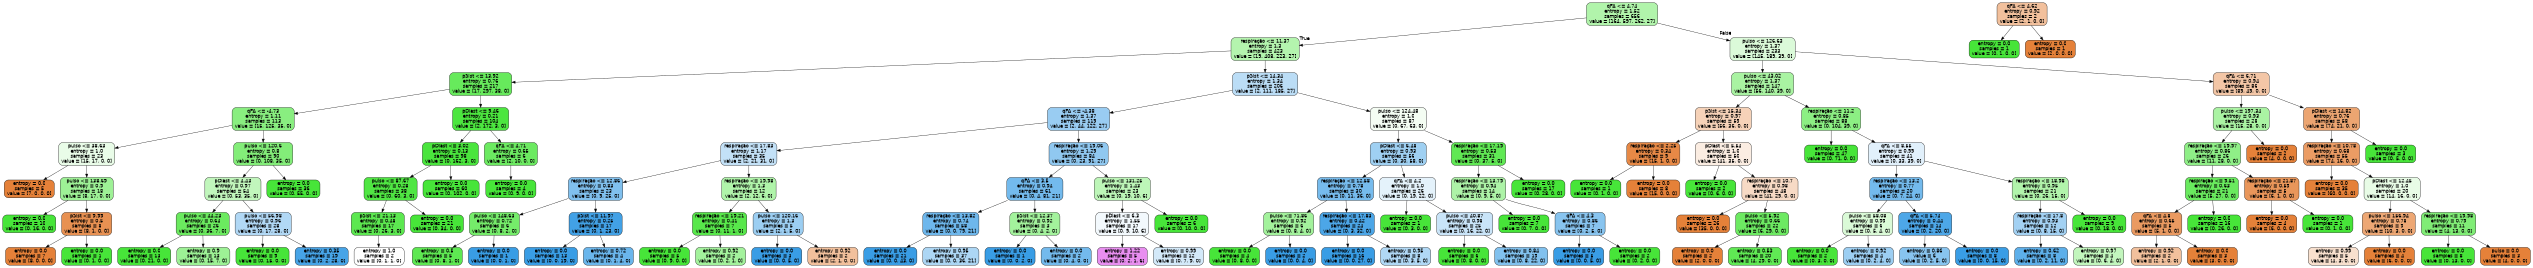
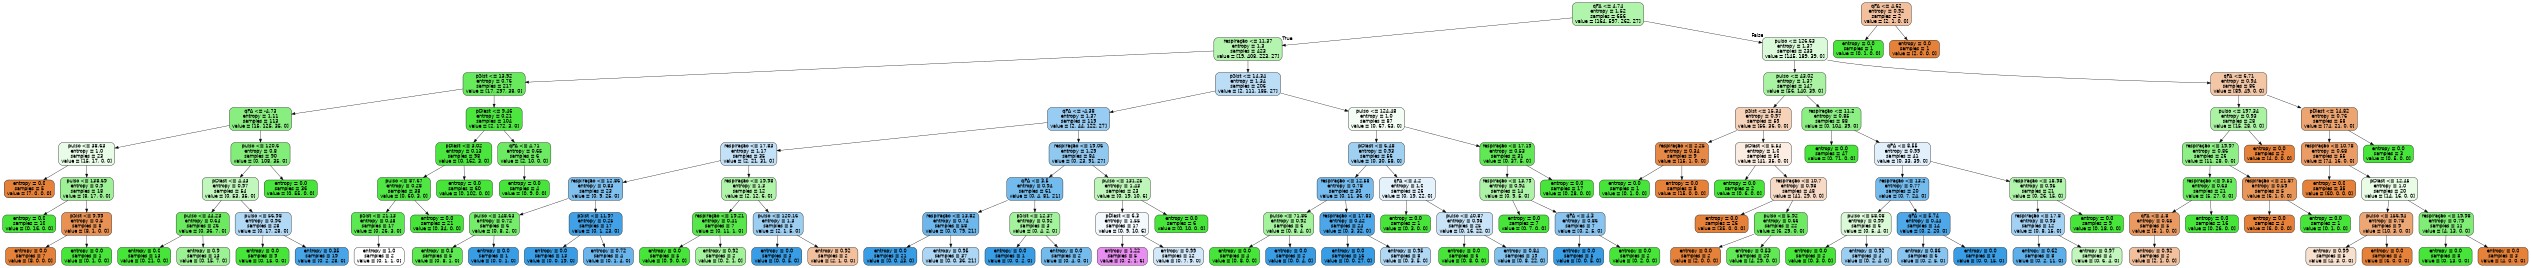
  digraph {
    node [color=black fillcolor="#47e539" fontname=helvetica shape=box style="filled, rounded"]
    edge [fontname=helvetica]
    n1 [fillcolor="#b1f4ab" label="qPA <= 4.74\nentropy = 1.52\nsamples = 656\nvalue = [164, 597, 262, 27]"]
    n2 [fillcolor="#b4f4ae" label="respiração <= 11.37\nentropy = 1.3\nsamples = 423\nvalue = [19, 408, 223, 27]"]
    n3 [fillcolor="#dbfad9" label="pulso <= 126.63\nentropy = 1.37\nsamples = 233\nvalue = [145, 189, 39, 0]"]
    n4 [fillcolor="#67ea5c" label="pSist <= 13.92\nentropy = 0.76\nsamples = 217\nvalue = [17, 297, 38, 0]"]
    n5 [fillcolor="#bbddf6" label="pSist <= 14.34\nentropy = 1.34\nsamples = 206\nvalue = [2, 111, 185, 27]"]
    n6 [fillcolor="#a9f3a2" label="pulso <= 43.02\nentropy = 1.37\nsamples = 147\nvalue = [56, 140, 39, 0]"]
    n7 [fillcolor="#f3c6a6" label="qPA <= 6.71\nentropy = 0.94\nsamples = 86\nvalue = [89, 49, 0, 0]"]
    n8 [fillcolor="#89ee80" label="qPA <= -4.73\nentropy = 1.11\nsamples = 113\nvalue = [15, 125, 35, 0]"]
    n9 [fillcolor="#4ce63f" label="pDiast <= 9.46\nentropy = 0.21\nsamples = 104\nvalue = [2, 172, 3, 0]"]
    n10 [fillcolor="#99ccf2" label="qPA <= -4.38\nentropy = 1.37\nsamples = 119\nvalue = [2, 44, 122, 27]"]
    n11 [fillcolor="#f4fdf3" label="pulso <= 124.48\nentropy = 1.0\nsamples = 87\nvalue = [0, 67, 63, 0]"]
    n12 [fillcolor="#e9fce8" label="pulso <= 38.63\nentropy = 1.0\nsamples = 23\nvalue = [15, 17, 0, 0]"]
    n13 [fillcolor="#83ed79" label="pulso <= 120.6\nentropy = 0.8\nsamples = 90\nvalue = [0, 108, 35, 0]"]
    n14 [fillcolor="#4ae53d" label="pDiast <= 3.02\nentropy = 0.13\nsamples = 98\nvalue = [0, 162, 3, 0]"]
    n15 [fillcolor="#6cea61" label="qPA <= 4.71\nentropy = 0.65\nsamples = 6\nvalue = [2, 10, 0, 0]"]
    n16 [fillcolor="#e58139" label="entropy = 0.0\nsamples = 5\nvalue = [7, 0, 0, 0]"]
    n17 [fillcolor="#9ef196" label="pulso <= 138.69\nentropy = 0.9\nsamples = 18\nvalue = [8, 17, 0, 0]"]
    n18 [fillcolor="#c1f6bc" label="pDiast <= 4.43\nentropy = 0.97\nsamples = 54\nvalue = [0, 53, 35, 0]"]
    n19 [label="entropy = 0.0\nsamples = 36\nvalue = [0, 55, 0, 0]"]
    n20 [label="entropy = 0.0\nsamples = 10\nvalue = [0, 16, 0, 0]"]
    n21 [fillcolor="#e89152" label="pSist <= 9.99\nentropy = 0.5\nsamples = 8\nvalue = [8, 1, 0, 0]"]
    n22 [fillcolor="#e58139" label="entropy = 0.0\nsamples = 7\nvalue = [8, 0, 0, 0]"]
    n23 [label="entropy = 0.0\nsamples = 1\nvalue = [0, 1, 0, 0]"]
    n24 [fillcolor="#6bea5f" label="pulso <= 44.23\nentropy = 0.64\nsamples = 26\nvalue = [0, 36, 7, 0]"]
    n25 [fillcolor="#b1d8f5" label="pulso <= 56.98\nentropy = 0.96\nsamples = 28\nvalue = [0, 17, 28, 0]"]
    n26 [label="entropy = 0.0\nsamples = 13\nvalue = [0, 21, 0, 0]"]
    n27 [fillcolor="#9df195" label="entropy = 0.9\nsamples = 13\nvalue = [0, 15, 7, 0]"]
    n28 [label="entropy = 0.0\nsamples = 9\nvalue = [0, 15, 0, 0]"]
    n29 [fillcolor="#47a4e7" label="entropy = 0.35\nsamples = 19\nvalue = [0, 2, 28, 0]"]
    n30 [fillcolor="#50e643" label="pulso <= 87.67\nentropy = 0.28\nsamples = 38\nvalue = [0, 60, 3, 0]"]
    n31 [label="entropy = 0.0\nsamples = 60\nvalue = [0, 102, 0, 0]"]
    n32 [label="entropy = 0.0\nsamples = 4\nvalue = [0, 9, 0, 0]"]
    n33 [fillcolor="#5ce850" label="pSist <= 21.13\nentropy = 0.48\nsamples = 17\nvalue = [0, 26, 3, 0]"]
    n34 [label="entropy = 0.0\nsamples = 21\nvalue = [0, 34, 0, 0]"]
    n35 [fillcolor="#ffffff" label="entropy = 1.0\nsamples = 2\nvalue = [0, 1, 1, 0]"]
    n36 [fillcolor="#f2c09c" label="qPA <= 4.62\nentropy = 0.92\nsamples = 2\nvalue = [2, 1, 0, 0]"]
    n37 [label="entropy = 0.0\nsamples = 1\nvalue = [0, 1, 0, 0]"]
    n38 [fillcolor="#e58139" label="entropy = 0.0\nsamples = 1\nvalue = [2, 0, 0, 0]"]
    n39 [fillcolor="#c3e1f7" label="respiração <= 17.83\nentropy = 1.17\nsamples = 35\nvalue = [2, 21, 31, 0]"]
    n40 [fillcolor="#90c8f0" label="respiração <= 19.06\nentropy = 1.29\nsamples = 84\nvalue = [0, 23, 91, 27]"]
    n41 [fillcolor="#9fd0f2" label="pDiast <= 6.48\nentropy = 0.93\nsamples = 56\nvalue = [0, 30, 58, 0]"]
    n42 [fillcolor="#60e954" label="respiração <= 17.19\nentropy = 0.53\nsamples = 31\nvalue = [0, 37, 5, 0]"]
    n43 [fillcolor="#80c0ee" label="respiração <= 12.86\nentropy = 0.83\nsamples = 23\nvalue = [0, 9, 25, 0]"]
    n44 [fillcolor="#b0f4aa" label="respiração <= 19.98\nentropy = 1.3\nsamples = 12\nvalue = [2, 12, 6, 0]"]
    n45 [fillcolor="#73baed" label="qPA <= 3.5\nentropy = 0.94\nsamples = 61\nvalue = [0, 4, 81, 21]"]
    n46 [fillcolor="#bdf6b8" label="pulso <= 131.25\nentropy = 1.43\nsamples = 23\nvalue = [0, 19, 10, 6]"]
    n47 [fillcolor="#75ec6a" label="pulso <= 148.63\nentropy = 0.72\nsamples = 6\nvalue = [0, 8, 2, 0]"]
    n48 [fillcolor="#42a1e6" label="pSist <= 11.97\nentropy = 0.25\nsamples = 17\nvalue = [0, 1, 23, 0]"]
    n49 [fillcolor="#58e74b" label="respiração <= 19.21\nentropy = 0.41\nsamples = 7\nvalue = [0, 11, 1, 0]"]
    n50 [fillcolor="#9ccef2" label="pulso <= 120.16\nentropy = 1.3\nsamples = 5\nvalue = [2, 1, 5, 0]"]
    n51 [fillcolor="#5ee852" label="entropy = 0.5\nsamples = 5\nvalue = [0, 8, 1, 0]"]
    n52 [fillcolor="#399de5" label="entropy = 0.0\nsamples = 1\nvalue = [0, 0, 1, 0]"]
    n53 [fillcolor="#399de5" label="entropy = 0.0\nsamples = 13\nvalue = [0, 0, 19, 0]"]
    n54 [fillcolor="#6ab6ec" label="entropy = 0.72\nsamples = 4\nvalue = [0, 1, 4, 0]"]
    n55 [label="entropy = 0.0\nsamples = 5\nvalue = [0, 9, 0, 0]"]
    n56 [fillcolor="#a3f29c" label="entropy = 0.92\nsamples = 2\nvalue = [0, 2, 1, 0]"]
    n57 [fillcolor="#399de5" label="entropy = 0.0\nsamples = 3\nvalue = [0, 0, 5, 0]"]
    n58 [fillcolor="#f2c09c" label="entropy = 0.92\nsamples = 2\nvalue = [2, 1, 0, 0]"]
    n59 [fillcolor="#6eb7ec" label="respiração <= 13.82\nentropy = 0.74\nsamples = 58\nvalue = [0, 0, 79, 21]"]
    n60 [fillcolor="#a3f29c" label="pSist <= 12.37\nentropy = 0.92\nsamples = 3\nvalue = [0, 4, 2, 0]"]
    n61 [fillcolor="#f3f9fd" label="pDiast <= 6.3\nentropy = 1.55\nsamples = 17\nvalue = [0, 9, 10, 6]"]
    n62 [label="entropy = 0.0\nsamples = 6\nvalue = [0, 10, 0, 0]"]
    n63 [fillcolor="#399de5" label="entropy = 0.0\nsamples = 21\nvalue = [0, 0, 43, 0]"]
    n64 [fillcolor="#acd6f4" label="entropy = 0.95\nsamples = 37\nvalue = [0, 0, 36, 21]"]
    n65 [fillcolor="#399de5" label="entropy = 0.0\nsamples = 1\nvalue = [0, 0, 2, 0]"]
    n66 [fillcolor="#73baed" label="entropy = 0.0\nsamples = 2\nvalue = [0, 4, 0, 0]"]
    n67 [fillcolor="#e88ef0" label="entropy = 1.22\nsamples = 5\nvalue = [0, 2, 1, 6]"]
    n68 [fillcolor="#d3e9f9" label="entropy = 0.99\nsamples = 12\nvalue = [0, 7, 9, 0]"]
    n69 [fillcolor="#76bbed" label="respiração <= 12.58\nentropy = 0.78\nsamples = 30\nvalue = [0, 11, 36, 0]"]
    n70 [fillcolor="#e4f2fb" label="qPA <= 4.2\nentropy = 1.0\nsamples = 26\nvalue = [0, 19, 22, 0]"]
    n71 [fillcolor="#adf3a7" label="respiração <= 13.79\nentropy = 0.94\nsamples = 14\nvalue = [0, 9, 5, 0]"]
    n72 [label="entropy = 0.0\nsamples = 17\nvalue = [0, 28, 0, 0]"]
    n73 [fillcolor="#a3f29c" label="pulso <= 71.86\nentropy = 0.92\nsamples = 6\nvalue = [0, 8, 4, 0]"]
    n74 [fillcolor="#4ca6e7" label="respiração <= 17.83\nentropy = 0.42\nsamples = 24\nvalue = [0, 3, 32, 0]"]
    n75 [label="entropy = 0.0\nsamples = 1\nvalue = [0, 3, 0, 0]"]
    n76 [fillcolor="#c9e4f8" label="pulso <= 40.87\nentropy = 0.98\nsamples = 25\nvalue = [0, 16, 22, 0]"]
    n77 [label="entropy = 0.0\nsamples = 4\nvalue = [0, 8, 0, 0]"]
    n78 [fillcolor="#399de5" label="entropy = 0.0\nsamples = 2\nvalue = [0, 0, 4, 0]"]
    n79 [fillcolor="#399de5" label="entropy = 0.0\nsamples = 16\nvalue = [0, 0, 27, 0]"]
    n80 [fillcolor="#b0d8f5" label="entropy = 0.95\nsamples = 8\nvalue = [0, 3, 5, 0]"]
    n81 [label="entropy = 0.0\nsamples = 6\nvalue = [0, 8, 0, 0]"]
    n82 [fillcolor="#81c1ee" label="entropy = 0.84\nsamples = 19\nvalue = [0, 8, 22, 0]"]
    n83 [label="entropy = 0.0\nsamples = 7\nvalue = [0, 7, 0, 0]"]
    n84 [fillcolor="#88c4ef" label="qPA <= 4.3\nentropy = 0.86\nsamples = 7\nvalue = [0, 2, 5, 0]"]
    n85 [fillcolor="#399de5" label="entropy = 0.0\nsamples = 5\nvalue = [0, 0, 5, 0]"]
    n86 [label="entropy = 0.0\nsamples = 2\nvalue = [0, 2, 0, 0]"]
    n87 [fillcolor="#f6d2b8" label="pSist <= 15.34\nentropy = 0.97\nsamples = 59\nvalue = [56, 36, 0, 0]"]
    n88 [fillcolor="#8cef83" label="respiração <= 11.2\nentropy = 0.85\nsamples = 88\nvalue = [0, 104, 39, 0]"]
    n89 [fillcolor="#aaf3a3" label="pulso <= 197.34\nentropy = 0.93\nsamples = 28\nvalue = [15, 28, 0, 0]"]
    n90 [fillcolor="#eca571" label="pDiast <= 14.82\nentropy = 0.76\nsamples = 58\nvalue = [74, 21, 0, 0]"]
    n91 [fillcolor="#e78946" label="respiração <= 2.25\nentropy = 0.34\nsamples = 9\nvalue = [15, 1, 0, 0]"]
    n92 [fillcolor="#fbede2" label="pDiast <= 5.54\nentropy = 1.0\nsamples = 50\nvalue = [41, 35, 0, 0]"]
    n93 [label="entropy = 0.0\nsamples = 47\nvalue = [0, 71, 0, 0]"]
    n94 [fillcolor="#e1f0fb" label="qPA <= 8.55\nentropy = 0.99\nsamples = 41\nvalue = [0, 33, 39, 0]"]
    n95 [label="entropy = 0.0\nsamples = 1\nvalue = [0, 1, 0, 0]"]
    n96 [fillcolor="#e58139" label="entropy = 0.0\nsamples = 8\nvalue = [15, 0, 0, 0]"]
    n97 [label="entropy = 0.0\nsamples = 2\nvalue = [0, 6, 0, 0]"]
    n98 [fillcolor="#f7dac5" label="respiração <= 10.7\nentropy = 0.98\nsamples = 48\nvalue = [41, 29, 0, 0]"]
    n99 [fillcolor="#e58139" label="entropy = 0.0\nsamples = 26\nvalue = [35, 0, 0, 0]"]
    n100 [fillcolor="#6dea62" label="pulso <= 5.92\nentropy = 0.66\nsamples = 22\nvalue = [6, 29, 0, 0]"]
    n101 [fillcolor="#e58139" label="entropy = 0.0\nsamples = 2\nvalue = [2, 0, 0, 0]"]
    n102 [fillcolor="#60e954" label="entropy = 0.53\nsamples = 20\nvalue = [4, 29, 0, 0]"]
    n103 [fillcolor="#73baed" label="respiração <= 13.2\nentropy = 0.77\nsamples = 20\nvalue = [0, 7, 24, 0]"]
    n104 [fillcolor="#b1f4ab" label="respiração <= 18.98\nentropy = 0.95\nsamples = 21\nvalue = [0, 26, 15, 0]"]
    n105 [fillcolor="#dafad7" label="pulso <= 58.08\nentropy = 0.99\nsamples = 6\nvalue = [0, 5, 4, 0]"]
    n106 [fillcolor="#4da7e8" label="qPA <= 5.74\nentropy = 0.44\nsamples = 14\nvalue = [0, 2, 20, 0]"]
    n107 [fillcolor="#a3d1f3" label="respiração <= 17.8\nentropy = 0.93\nsamples = 12\nvalue = [0, 8, 15, 0]"]
    n108 [label="entropy = 0.0\nsamples = 9\nvalue = [0, 18, 0, 0]"]
    n109 [label="entropy = 0.0\nsamples = 2\nvalue = [0, 3, 0, 0]"]
    n110 [fillcolor="#9ccef2" label="entropy = 0.92\nsamples = 4\nvalue = [0, 2, 4, 0]"]
-   n111 [fillcolor="#88c4ef" label="entropy = 0.86\nvalue = 6\nvalue = [0, 2, 5, 0]"]
+   n111 [fillcolor="#88c4ef" label="entropy = 0.86\nsamples = 6\nvalue = [0, 2, 5, 0]"]
    n112 [fillcolor="#399de5" label="entropy = 0.0\nsamples = 8\nvalue = [0, 0, 15, 0]"]
    n113 [fillcolor="#5dafea" label="entropy = 0.62\nsamples = 8\nvalue = [0, 2, 11, 0]"]
    n114 [fillcolor="#c2f6bd" label="entropy = 0.97\nsamples = 4\nvalue = [0, 6, 4, 0]"]
    n115 [fillcolor="#8fef87" label="respiração <= 19.97\nentropy = 0.86\nsamples = 26\nvalue = [11, 28, 0, 0]"]
    n116 [fillcolor="#e58139" label="entropy = 0.0\nsamples = 2\nvalue = [4, 0, 0, 0]"]
    n117 [fillcolor="#eb9c64" label="respiração <= 10.78\nentropy = 0.68\nsamples = 55\nvalue = [74, 16, 0, 0]"]
    n118 [label="entropy = 0.0\nsamples = 3\nvalue = [0, 5, 0, 0]"]
    n119 [fillcolor="#69ea5e" label="respiração <= 9.51\nentropy = 0.63\nsamples = 21\nvalue = [5, 27, 0, 0]"]
    n120 [fillcolor="#e9965a" label="respiração <= 21.87\nentropy = 0.59\nsamples = 5\nvalue = [6, 1, 0, 0]"]
    n121 [fillcolor="#ea9a61" label="qPA <= 4.8\nentropy = 0.65\nsamples = 5\nvalue = [5, 1, 0, 0]"]
    n122 [label="entropy = 0.0\nsamples = 16\nvalue = [0, 26, 0, 0]"]
    n123 [fillcolor="#e58139" label="entropy = 0.0\nsamples = 4\nvalue = [6, 0, 0, 0]"]
    n124 [label="entropy = 0.0\nsamples = 1\nvalue = [0, 1, 0, 0]"]
    n125 [fillcolor="#f2c09c" label="entropy = 0.92\nsamples = 2\nvalue = [2, 1, 0, 0]"]
-   n126 [fillcolor="#e58139" label="entropy = 0.0\nsamples = 3\nvalue = [3, 0, 0, 0]"]
    n127 [fillcolor="#e58139" label="entropy = 0.0\nsamples = 35\nvalue = [60, 0, 0, 0]"]
    n128 [fillcolor="#e8fce6" label="pDiast <= 12.45\nentropy = 1.0\nsamples = 20\nvalue = [14, 16, 0, 0]"]
    n129 [fillcolor="#eda774" label="pulso <= 156.94\nentropy = 0.78\nsamples = 9\nvalue = [10, 3, 0, 0]"]
    n130 [fillcolor="#80ed76" label="respiração <= 19.98\nentropy = 0.79\nsamples = 11\nvalue = [4, 13, 0, 0]"]
    n131 [fillcolor="#f8e0ce" label="entropy = 0.99\nsamples = 5\nvalue = [4, 3, 0, 0]"]
    n132 [fillcolor="#e58139" label="entropy = 0.0\nsamples = 4\nvalue = [6, 0, 0, 0]"]
    n133 [label="entropy = 0.0\nsamples = 8\nvalue = [0, 13, 0, 0]"]
-   n134 [fillcolor="#e58139" label="pulso = 0.0\nsamples = 3\nvalue = [4, 0, 0, 0]"]
+   n134 [fillcolor="#e58139" label="entropy = 0.0\nsamples = 3\nvalue = [4, 0, 0, 0]"]
    n1 -> n2 [headlabel=True labelangle=45 labeldistance=2.5]
    n1 -> n3 [headlabel=False labelangle=-45 labeldistance=2.5]
    n2 -> n4
    n2 -> n5
    n3 -> n6
    n3 -> n7
    n4 -> n8
    n4 -> n9
    n5 -> n10
    n5 -> n11
    n6 -> n87
    n6 -> n88
    n7 -> n89
    n7 -> n90
    n8 -> n12
    n8 -> n13
    n9 -> n14
    n9 -> n15
    n10 -> n39
    n10 -> n40
    n11 -> n41
    n11 -> n42
    n12 -> n16
    n12 -> n17
    n13 -> n18
    n13 -> n19
    n14 -> n30
    n14 -> n31
    n15 -> n32
    n17 -> n20
    n17 -> n21
    n18 -> n24
    n18 -> n25
    n21 -> n22
    n21 -> n23
    n24 -> n26
    n24 -> n27
    n25 -> n28
    n25 -> n29
    n30 -> n33
    n30 -> n34
    n33 -> n35
    n36 -> n37
    n36 -> n38
    n39 -> n43
    n39 -> n44
    n40 -> n45
    n40 -> n46
    n41 -> n69
    n41 -> n70
    n42 -> n71
    n42 -> n72
    n43 -> n47
    n43 -> n48
    n44 -> n49
    n44 -> n50
    n45 -> n59
    n45 -> n60
    n46 -> n61
    n46 -> n62
    n47 -> n51
    n47 -> n52
    n48 -> n53
    n48 -> n54
    n49 -> n55
    n49 -> n56
    n50 -> n57
    n50 -> n58
    n59 -> n63
    n59 -> n64
    n60 -> n65
    n60 -> n66
    n61 -> n67
    n61 -> n68
    n69 -> n73
    n69 -> n74
    n70 -> n75
    n70 -> n76
    n71 -> n83
    n71 -> n84
    n73 -> n77
    n73 -> n78
    n74 -> n79
    n74 -> n80
    n76 -> n81
    n76 -> n82
    n84 -> n85
    n84 -> n86
    n87 -> n91
    n87 -> n92
    n88 -> n93
    n88 -> n94
    n89 -> n115
    n89 -> n116
    n90 -> n117
    n90 -> n118
    n91 -> n95
    n91 -> n96
    n92 -> n97
    n92 -> n98
    n94 -> n103
    n94 -> n104
    n98 -> n99
    n98 -> n100
    n100 -> n101
    n100 -> n102
    n103 -> n105
    n103 -> n106
    n104 -> n107
    n104 -> n108
    n105 -> n109
    n105 -> n110
    n106 -> n111
    n106 -> n112
    n107 -> n113
    n107 -> n114
    n115 -> n119
    n115 -> n120
    n117 -> n127
    n117 -> n128
    n119 -> n121
    n119 -> n122
    n120 -> n123
    n120 -> n124
    n121 -> n125
-   n121 -> n126
    n128 -> n129
    n128 -> n130
    n129 -> n131
    n129 -> n132
    n130 -> n133
    n130 -> n134
  }
